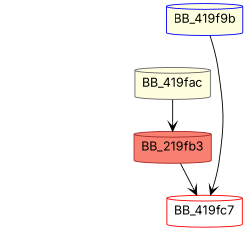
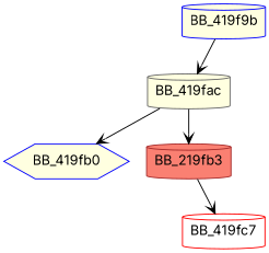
  digraph {
    fontname=Inter
    node [color=blue fillcolor=lightyellow fontname=Inter shape=cylinder style=filled]
    edge [arrowhead=vee fontname=Inter]
    BB_419fac [color=gray40]
    BB_419f9b
+   BB_419fb0 [shape=hexagon]
    n4 [color=brown fillcolor=salmon label=BB_219fb3]
    BB_419fc7 [color=red fillcolor=white]
+   BB_419fac -> BB_419fb0
    BB_419fac -> n4
-   BB_419f9b -> BB_419fc7
+   BB_419f9b -> BB_419fac
    n4 -> BB_419fc7
  }
